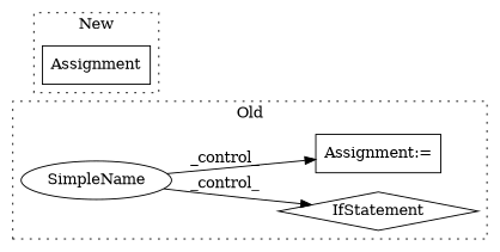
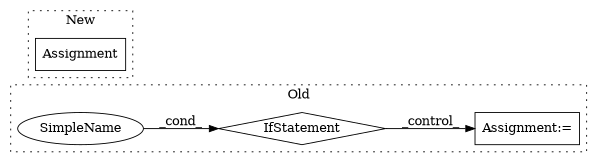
  digraph {
    rankdir=LR
    node [shape=box]
    n1 [a=25 l="10,2" label=IfStatement s="2804,2853" shape=diamond]
    n2 [a=7 l=1 label="Assignment:=" s=2898]
    n3 [a=42 label=SimpleName shape=ellipse]
    n4 [a=32 l="13,1" label=Assignment s="3019,3185"]
    subgraph cluster_1 {
      label=Old
      style=dotted
      n1
      n2
      n3
    }
    subgraph cluster_2 {
      label=New
      style=dotted
      n4
    }
-   n3 -> n2 [label=_control_]
-   n3 -> n1 [label=_control_]
+   n1 -> n2 [label=_control_]
+   n3 -> n1 [label=_cond_]
  }
